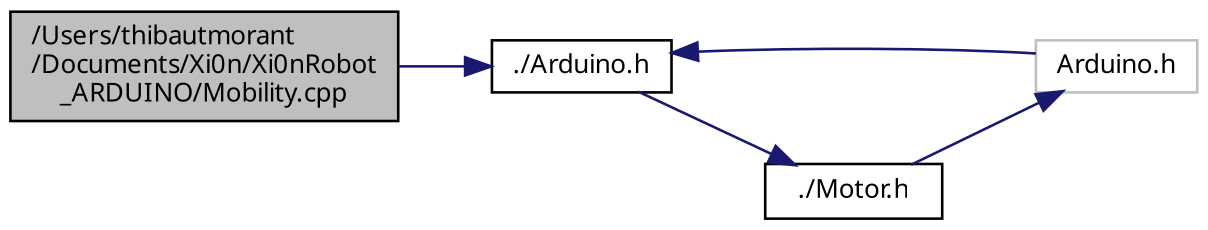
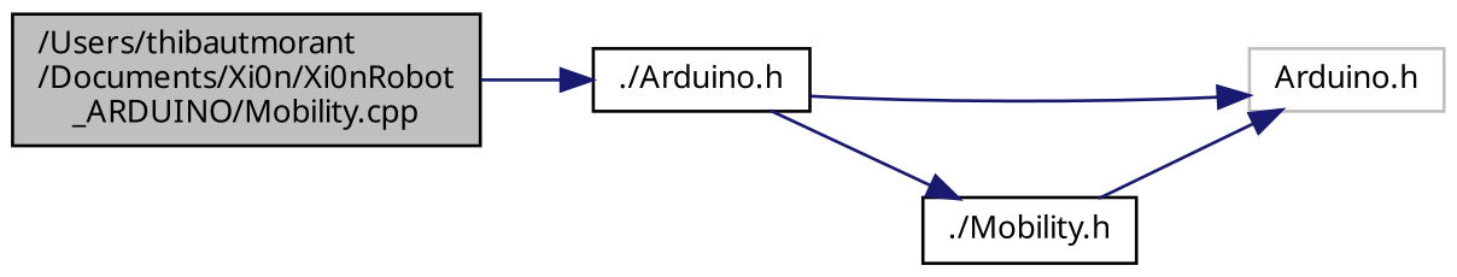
  digraph {
    fontname="Noto Sans"
    rankdir=LR
    node [color=black fillcolor=white fontname="Noto Sans" fontsize=10 shape=record style=filled]
    edge [color=midnightblue fontname="Noto Sans" fontsize=10 labelfontname=Helvetica labelfontsize=10 style=solid]
    n1 [fillcolor=grey75 fontcolor=black height=0.2 label="/Users/thibautmorant\l/Documents/Xi0n/Xi0nRobot\l_ARDUINO/Mobility.cpp" width=0.4]
    n2 [height=0.2 label="./Arduino.h" width=0.4]
    n3 [color=grey75 height=0.2 label="Arduino.h" width=0.4]
-   n4 [height=0.2 label="./Motor.h" width=0.4]
+   n4 [height=0.2 label="./Mobility.h" width=0.4]
    n1 -> n2
-   n3 -> n2
+   n2 -> n3
    n2 -> n4
    n4 -> n3
  }
